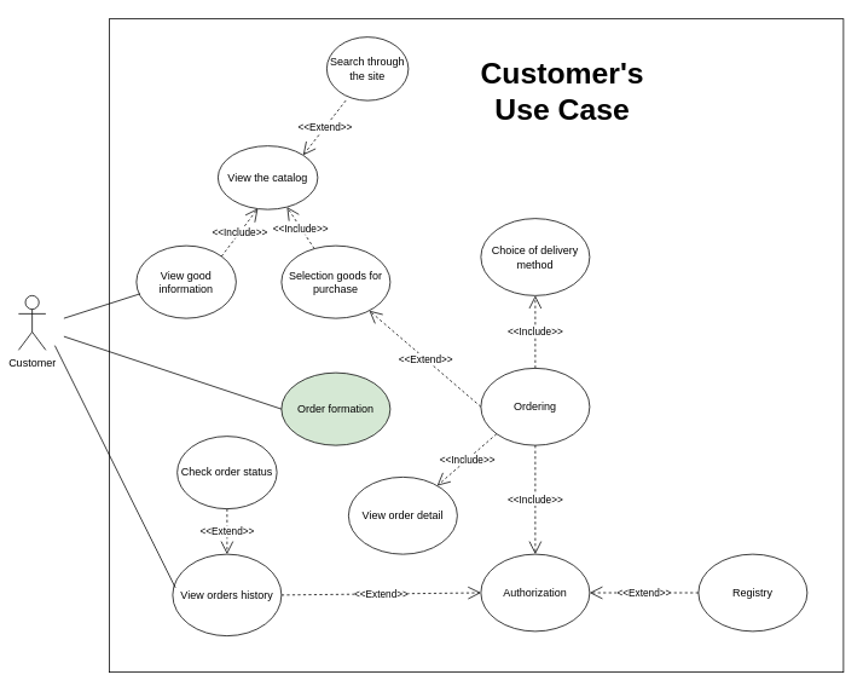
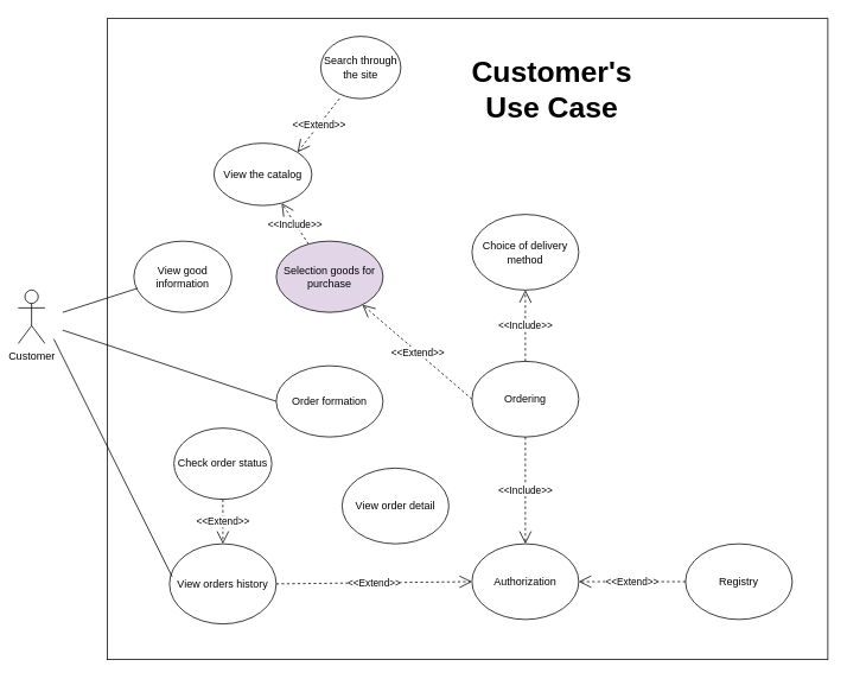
  <mxCell id="0" />
  <mxCell id="1" parent="0" />
  <mxCell id="2" value="Customer" style="shape=umlActor;verticalLabelPosition=bottom;verticalAlign=top;html=1;" vertex="1" parent="1"><mxGeometry x="20" y="325" width="30" height="60" as="geometry" /></mxCell>
  <mxCell id="3" value="" style="html=1;" vertex="1" parent="1"><mxGeometry x="120" y="20" width="810" height="720" as="geometry" /></mxCell>
  <mxCell id="4" value="View good information" style="ellipse;whiteSpace=wrap;html=1;" vertex="1" parent="1"><mxGeometry x="150" y="270" width="110" height="80" as="geometry" /></mxCell>
  <mxCell id="5" value="View the catalog" style="ellipse;whiteSpace=wrap;html=1;" vertex="1" parent="1"><mxGeometry x="240" y="160" width="110" height="70" as="geometry" /></mxCell>
  <mxCell id="6" value="Search through the site" style="ellipse;whiteSpace=wrap;html=1;" vertex="1" parent="1"><mxGeometry x="360" y="40" width="90" height="70" as="geometry" /></mxCell>
  <mxCell id="7" value="&amp;lt;&amp;lt;Extend&amp;gt;&amp;gt;" style="endArrow=open;endSize=12;dashed=1;html=1;rounded=0;exitX=0.233;exitY=1;exitDx=0;exitDy=0;exitPerimeter=0;entryX=1;entryY=0;entryDx=0;entryDy=0;" edge="1" parent="1" source="6" target="5"><mxGeometry width="160" relative="1" as="geometry"><mxPoint x="300" y="330" as="sourcePoint" /><mxPoint x="460" y="330" as="targetPoint" /></mxGeometry></mxCell>
- <mxCell id="8" value="&amp;lt;&amp;lt;Include&amp;gt;&amp;gt;" style="endArrow=open;endSize=12;dashed=1;html=1;rounded=0;exitX=1;exitY=0;exitDx=0;exitDy=0;entryX=0.4;entryY=0.986;entryDx=0;entryDy=0;entryPerimeter=0;" edge="1" parent="1" source="4" target="5"><mxGeometry width="160" relative="1" as="geometry"><mxPoint x="300" y="330" as="sourcePoint" /><mxPoint x="460" y="330" as="targetPoint" /></mxGeometry></mxCell>
- <mxCell id="9" value="Selection goods for purchase" style="ellipse;whiteSpace=wrap;html=1;" vertex="1" parent="1"><mxGeometry x="310" y="270" width="120" height="80" as="geometry" /></mxCell>
+ <mxCell id="9" value="Selection goods for purchase" style="ellipse;whiteSpace=wrap;html=1;fillColor=#e1d5e7;" vertex="1" parent="1"><mxGeometry x="310" y="270" width="120" height="80" as="geometry" /></mxCell>
  <mxCell id="10" value="&amp;lt;&amp;lt;Include&amp;gt;&amp;gt;" style="endArrow=open;endSize=12;dashed=1;html=1;rounded=0;" edge="1" parent="1" source="9" target="5"><mxGeometry width="160" relative="1" as="geometry"><mxPoint x="300" y="330" as="sourcePoint" /><mxPoint x="460" y="330" as="targetPoint" /></mxGeometry></mxCell>
- <mxCell id="11" value="Order formation" style="ellipse;whiteSpace=wrap;html=1;fillColor=#d5e8d4;" vertex="1" parent="1"><mxGeometry x="310" y="410" width="120" height="80" as="geometry" /></mxCell>
+ <mxCell id="11" value="Order formation" style="ellipse;whiteSpace=wrap;html=1;" vertex="1" parent="1"><mxGeometry x="310" y="410" width="120" height="80" as="geometry" /></mxCell>
  <mxCell id="12" value="Ordering" style="ellipse;whiteSpace=wrap;html=1;" vertex="1" parent="1"><mxGeometry x="530" y="405" width="120" height="85" as="geometry" /></mxCell>
  <mxCell id="13" value="&amp;lt;&amp;lt;Extend&amp;gt;&amp;gt;" style="endArrow=open;endSize=12;dashed=1;html=1;rounded=0;exitX=0;exitY=0.5;exitDx=0;exitDy=0;" edge="1" parent="1" source="12" target="9"><mxGeometry width="160" relative="1" as="geometry"><mxPoint x="390.97" y="120" as="sourcePoint" /><mxPoint x="343.891" y="180.251" as="targetPoint" /></mxGeometry></mxCell>
  <mxCell id="14" value="Choice of delivery method" style="ellipse;whiteSpace=wrap;html=1;" vertex="1" parent="1"><mxGeometry x="530" y="240" width="120" height="85" as="geometry" /></mxCell>
  <mxCell id="15" value="&amp;lt;&amp;lt;Include&amp;gt;&amp;gt;" style="endArrow=open;endSize=12;dashed=1;html=1;rounded=0;exitX=0.5;exitY=0;exitDx=0;exitDy=0;" edge="1" parent="1" source="12" target="14"><mxGeometry width="160" relative="1" as="geometry"><mxPoint x="378.713" y="285.869" as="sourcePoint" /><mxPoint x="332.631" y="235.263" as="targetPoint" /></mxGeometry></mxCell>
  <mxCell id="16" value="Authorization" style="ellipse;whiteSpace=wrap;html=1;" vertex="1" parent="1"><mxGeometry x="530" y="610" width="120" height="85" as="geometry" /></mxCell>
  <mxCell id="17" value="&amp;lt;&amp;lt;Include&amp;gt;&amp;gt;" style="endArrow=open;endSize=12;dashed=1;html=1;rounded=0;exitX=0.5;exitY=1;exitDx=0;exitDy=0;entryX=0.5;entryY=0;entryDx=0;entryDy=0;" edge="1" parent="1" source="12" target="16"><mxGeometry width="160" relative="1" as="geometry"><mxPoint x="640" y="417.5" as="sourcePoint" /><mxPoint x="646.605" y="334.932" as="targetPoint" /></mxGeometry></mxCell>
  <mxCell id="18" value="Registry" style="ellipse;whiteSpace=wrap;html=1;" vertex="1" parent="1"><mxGeometry x="770" y="610" width="120" height="85" as="geometry" /></mxCell>
  <mxCell id="19" value="&amp;lt;&amp;lt;Extend&amp;gt;&amp;gt;" style="endArrow=open;endSize=12;dashed=1;html=1;rounded=0;exitX=0;exitY=0.5;exitDx=0;exitDy=0;entryX=1;entryY=0.5;entryDx=0;entryDy=0;" edge="1" parent="1" source="18" target="16"><mxGeometry width="160" relative="1" as="geometry"><mxPoint x="570" y="460" as="sourcePoint" /><mxPoint x="470" y="460" as="targetPoint" /></mxGeometry></mxCell>
  <mxCell id="20" value="View order detail" style="ellipse;whiteSpace=wrap;html=1;" vertex="1" parent="1"><mxGeometry x="384" y="525" width="120" height="85" as="geometry" /></mxCell>
- <mxCell id="21" value="&amp;lt;&amp;lt;Include&amp;gt;&amp;gt;" style="endArrow=open;endSize=12;dashed=1;html=1;rounded=0;exitX=0;exitY=1;exitDx=0;exitDy=0;" edge="1" parent="1" source="12" target="20"><mxGeometry width="160" relative="1" as="geometry"><mxPoint x="380" y="420" as="sourcePoint" /><mxPoint x="380" y="360" as="targetPoint" /></mxGeometry></mxCell>
  <mxCell id="22" value="View orders history" style="ellipse;whiteSpace=wrap;html=1;" vertex="1" parent="1"><mxGeometry x="190" y="610" width="120" height="90" as="geometry" /></mxCell>
  <mxCell id="23" value="Check order status" style="ellipse;whiteSpace=wrap;html=1;" vertex="1" parent="1"><mxGeometry x="195" y="480" width="110" height="80" as="geometry" /></mxCell>
  <mxCell id="24" value="&amp;lt;&amp;lt;Extend&amp;gt;&amp;gt;" style="endArrow=open;endSize=12;dashed=1;html=1;rounded=0;exitX=1;exitY=0.5;exitDx=0;exitDy=0;entryX=0;entryY=0.5;entryDx=0;entryDy=0;" edge="1" parent="1" source="22" target="16"><mxGeometry width="160" relative="1" as="geometry"><mxPoint x="300" y="420" as="sourcePoint" /><mxPoint x="460" y="420" as="targetPoint" /></mxGeometry></mxCell>
  <mxCell id="25" value="&amp;lt;&amp;lt;Extend&amp;gt;&amp;gt;" style="endArrow=open;endSize=12;dashed=1;html=1;rounded=0;exitX=0.5;exitY=1;exitDx=0;exitDy=0;entryX=0.5;entryY=0;entryDx=0;entryDy=0;" edge="1" parent="1" source="23" target="22"><mxGeometry width="160" relative="1" as="geometry"><mxPoint x="320" y="665" as="sourcePoint" /><mxPoint x="540" y="662.5" as="targetPoint" /></mxGeometry></mxCell>
  <mxCell id="26" value="" style="endArrow=none;html=1;rounded=0;entryX=0.025;entryY=0.411;entryDx=0;entryDy=0;entryPerimeter=0;" edge="1" parent="1" target="22"><mxGeometry width="50" height="50" relative="1" as="geometry"><mxPoint x="60" y="380" as="sourcePoint" /><mxPoint x="410" y="390" as="targetPoint" /></mxGeometry></mxCell>
  <mxCell id="27" value="" style="endArrow=none;html=1;rounded=0;entryX=0;entryY=0.5;entryDx=0;entryDy=0;" edge="1" parent="1" target="11"><mxGeometry width="50" height="50" relative="1" as="geometry"><mxPoint x="70" y="370" as="sourcePoint" /><mxPoint x="203" y="656.99" as="targetPoint" /></mxGeometry></mxCell>
  <mxCell id="28" value="" style="endArrow=none;html=1;rounded=0;entryX=0.036;entryY=0.663;entryDx=0;entryDy=0;entryPerimeter=0;" edge="1" parent="1" target="4"><mxGeometry width="50" height="50" relative="1" as="geometry"><mxPoint x="70" y="350" as="sourcePoint" /><mxPoint x="410" y="390" as="targetPoint" /></mxGeometry></mxCell>
  <mxCell id="29" value="Customer's Use Case" style="text;html=1;strokeColor=none;fillColor=none;align=center;verticalAlign=middle;whiteSpace=wrap;rounded=0;strokeWidth=2;fontSize=33;fontStyle=1" vertex="1" parent="1"><mxGeometry x="560" y="50" width="120" height="100" as="geometry" /></mxCell>
